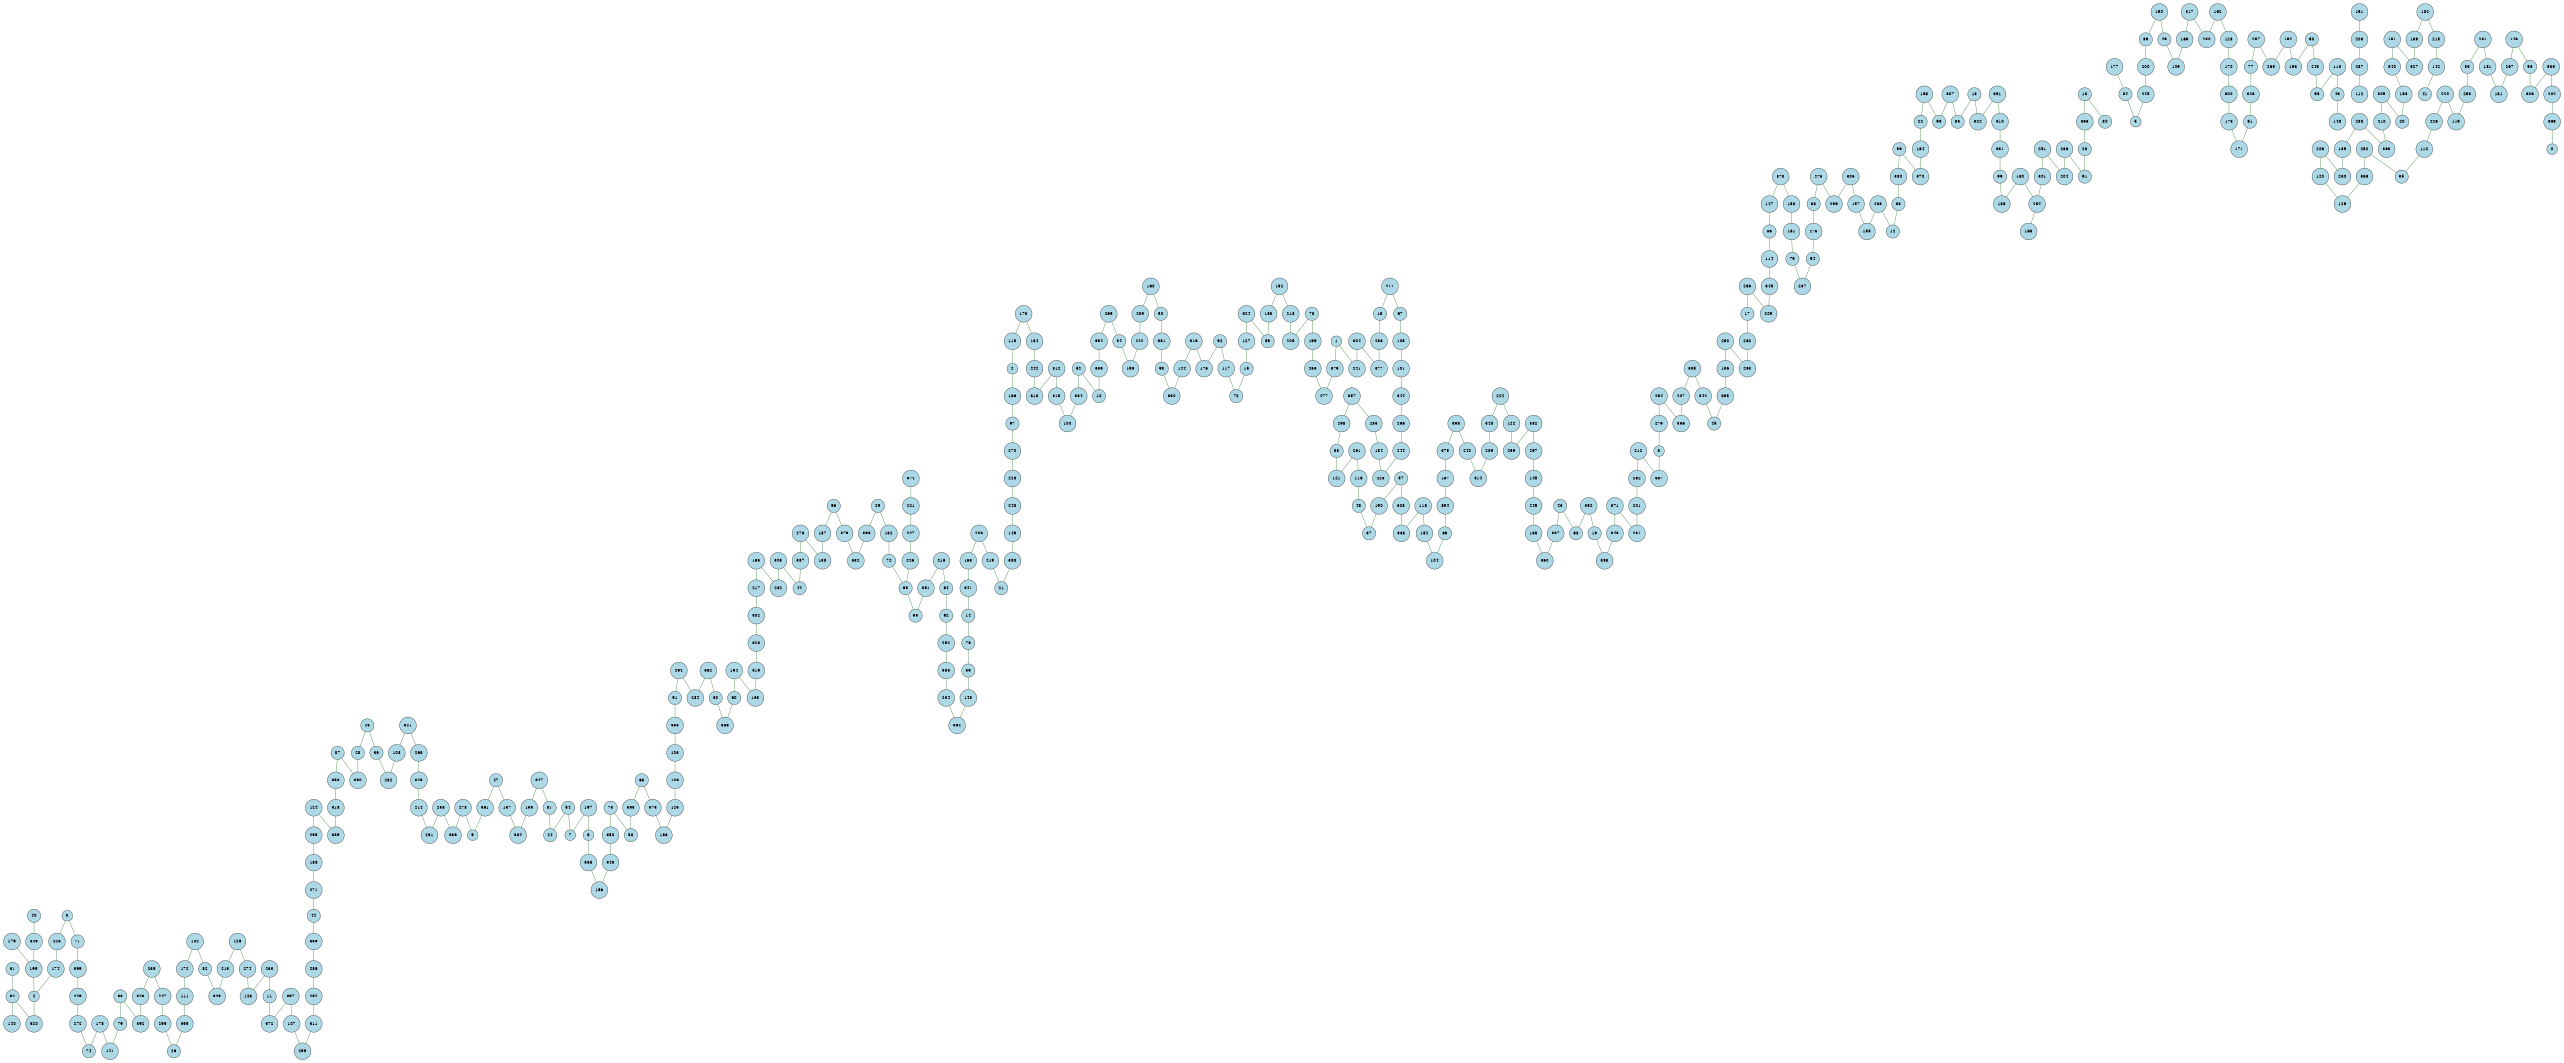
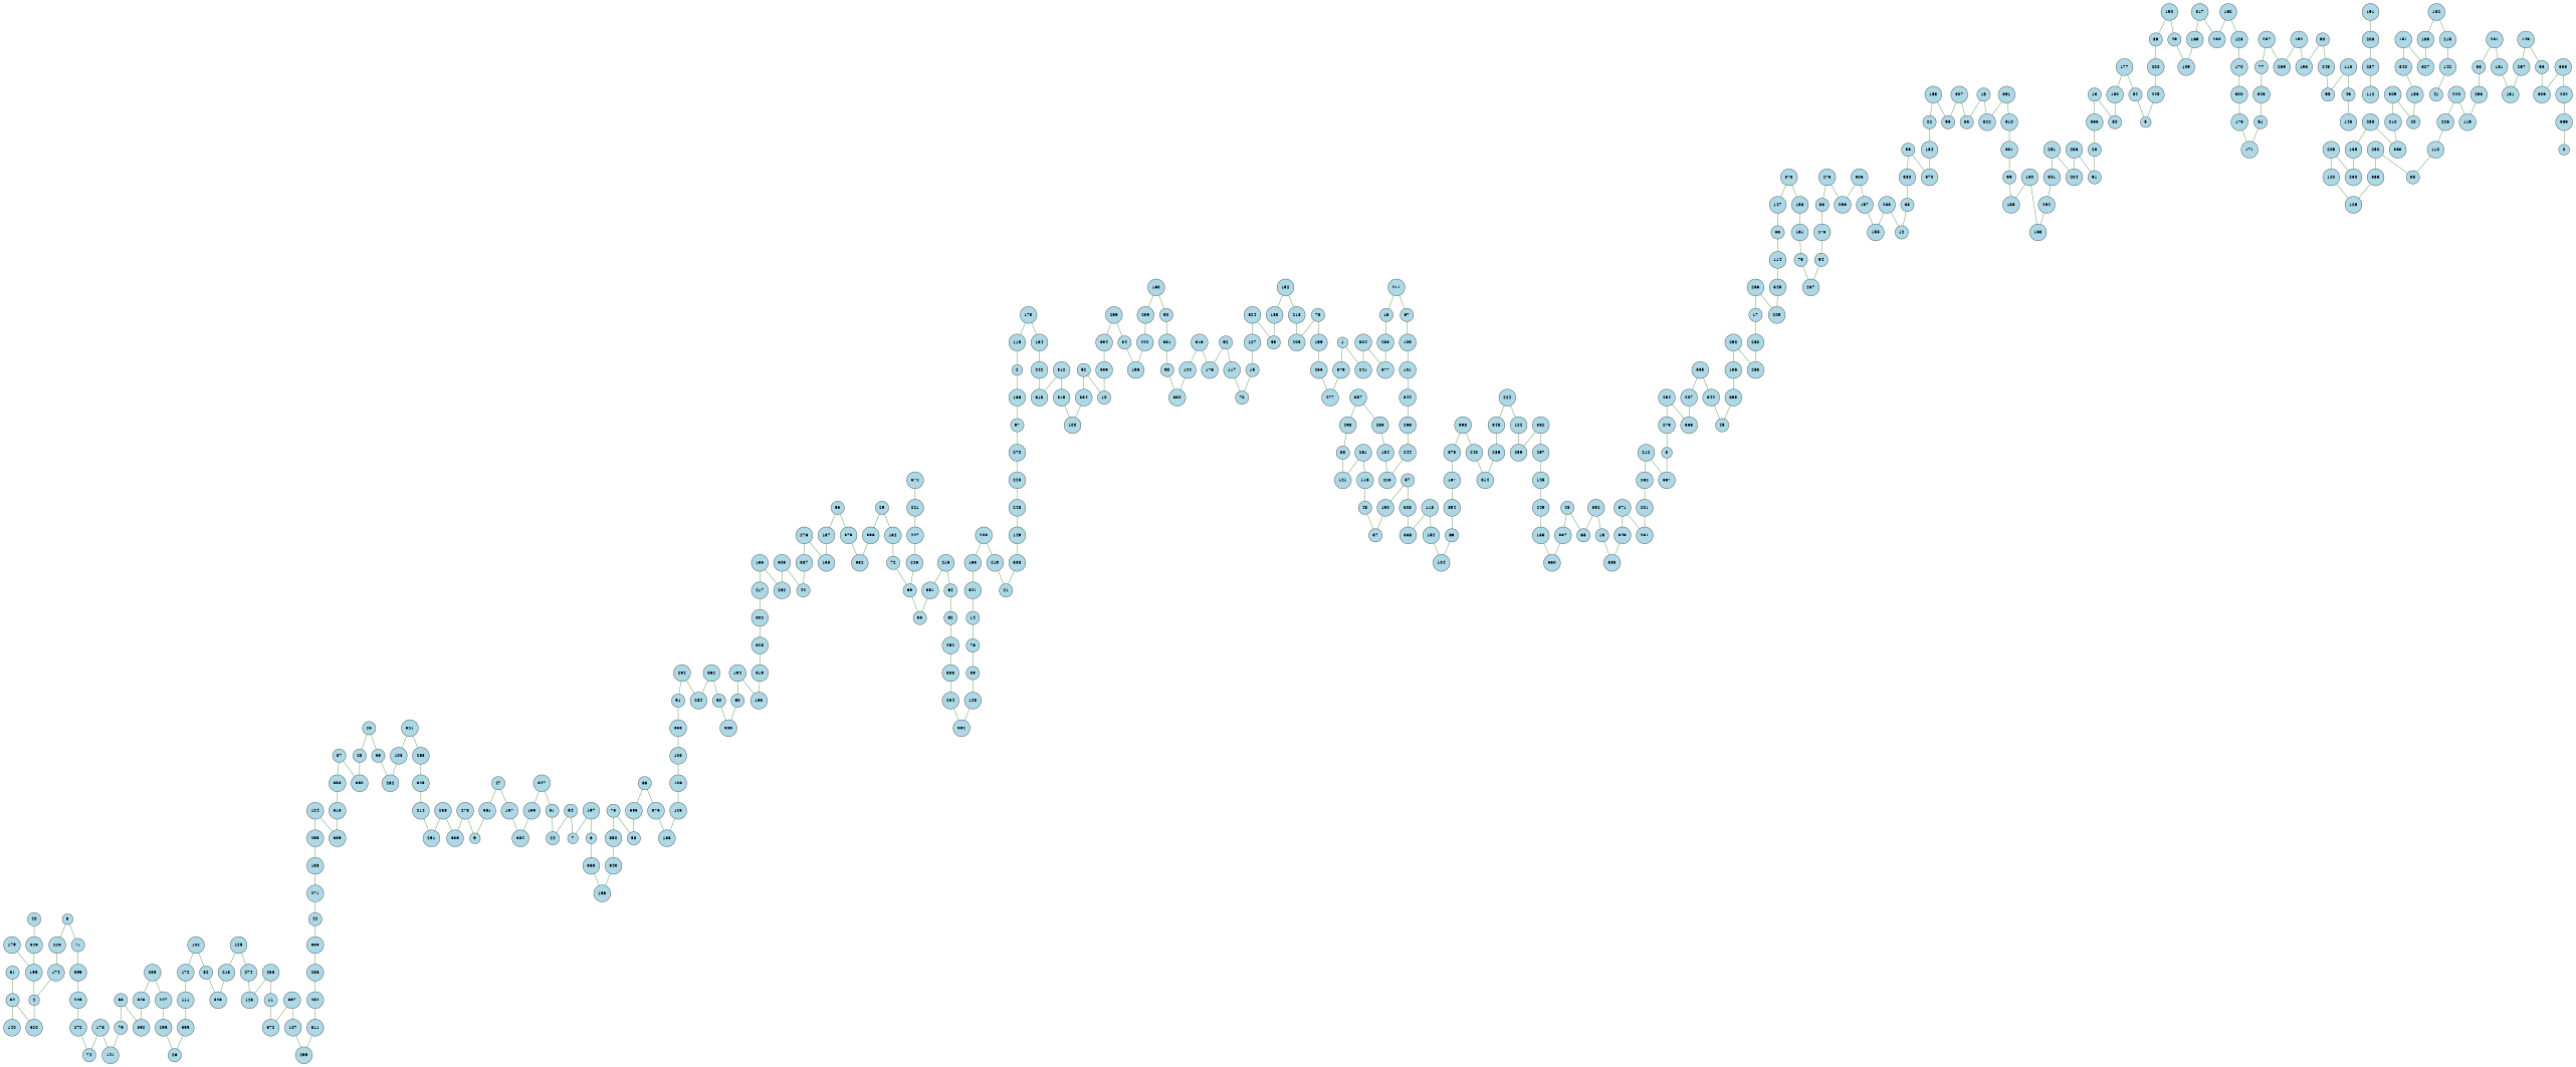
  graph {
    node [fillcolor=lightblue shape=circle style=filled]
    edge [color=darkgreen]
    32
    320
    140
    349
    195
    4
    174
    3
    71
    225
    399
    229
    178
    74
    141
    235
    323
    247
    392
    255
    31
    40
    36
    282
    311
    299
    26
    111
    355
    233
    11
    123
    372
    295
    188
    271
    44
    102
    172
    82
    329
    126
    274
    213
    73
    58
    350
    343
    79
    63
    361
    9
    28
    390
    321
    268
    108
    325
    214
    339
    103
    106
    125
    186
    208
    287
    112
    258
    291
    336
    160
    50
    239
    381
    222
    98
    66
    393
    373
    227
    246
    65
    55
    303
    232
    42
    25
    6
    368
    156
    34
    196
    56
    376
    187
    332
    138
    18
    322
    85
    54
    7
    24
    165
    217
    302
    328
    57
    308
    190
    338
    37
    2
    166
    97
    270
    47
    137
    384
    64
    62
    292
    385
    261
    121
    116
    48
    1
    241
    379
    277
    319
    133
    29
    132
    396
    72
    14
    76
    39
    148
    250
    366
    35
    129
    52
    10
    334
    100
    374
    221
    191
    391
    310
    331
    99
    276
    387
    272
    278
    87
    358
    318
    228
    248
    149
    105
    101
    344
    266
    382
    259
    297
    145
    194
    60
    386
    388
    30
    144
    330
    294
    51
    284
    353
    159
    177
+   180
    84
    80
    5
    249
    135
    360
    150
    49
    89
    109
    200
    286
    252
    312
    315
    313
    243
    95
    124
    389
    238
    12
    155
    257
    265
    77
    326
    234
    341
    21
    224
    348
    122
    289
    314
    398
    240
    375
    167
    163
    19
    383
    357
    298
    285
    88
    184
    364
    169
    351
    359
    210
    363
    269
    394
    107
    267
    131
    157
    362
    199
    253
    158
    161
    75
    237
    61
    134
    242
    345
    209
    352
    68
    173
    115
    347
    81
    220
    119
    226
    110
    83
    293
    198
    22
    93
    164
    370
    n277 [label=854]
    69
    104
    264
    356
    279
    8
    151
    327
    340
    153
    203
    219
    290
    263
    136
    395
    38
    130
    185
    168
    92
    117
    176
    70
    397
    365
    23
    91
    20
    197
    245
    86
    114
    223
    371
    231
    346
    317
    280
    275
    33
    296
    273
    94
    256
    17
    260
    78
    205
    154
    206
    230
    120
    218
    262
    201
    305
    45
    90
    193
    324
    127
    59
    15
    170
    300
    175
    171
    211
    16
    67
    283
    377
    118
    192
    335
    342
    207
    316
    380
    216
    288
    139
    307
    46
    143
    13
    304
    367
    146
    53
    306
    251
    204
    301
    254
    244
    378
    147
    113
    236
    281
    181
    142
    41
    182
    215
    189
    43
    337
    309
    212
    202
    369
    0
    183
    152
    333
    128
    162
    179
    96
    32 -- 320
    32 -- 140
    349 -- 195
    195 -- 4
    4 -- 320
    174 -- 4
    3 -- 71
    3 -- 225
    71 -- 399
    225 -- 174
    399 -- 229
    229 -- 272
    178 -- 74
    178 -- 141
    235 -- 323
    235 -- 247
    323 -- 392
    247 -- 255
    255 -- 26
    31 -- 32
    40 -- 349
    36 -- 282
    311 -- 299
    111 -- 355
    355 -- 26
    233 -- 11
    233 -- 123
    11 -- 372
    295 -- 188
    188 -- 271
    271 -- 44
    44 -- 339
    102 -- 172
    102 -- 82
    172 -- 111
    82 -- 329
    126 -- 274
    126 -- 213
    274 -- 123
    213 -- 329
    73 -- 58
    73 -- 350
    350 -- 343
    343 -- 156
    79 -- 141
    63 -- 392
    63 -- 79
    361 -- 9
    28 -- 390
    321 -- 268
    321 -- 108
    268 -- 325
    108 -- 282
    325 -- 214
    214 -- 291
    339 -- 286
    103 -- 106
    106 -- 125
    125 -- 186
    208 -- 287
    287 -- 112
    258 -- 291
    258 -- 336
    160 -- 50
    160 -- 239
    50 -- 381
    239 -- 222
    381 -- 98
    222 -- 196
    98 -- 330
    66 -- 393
    66 -- 373
    393 -- 58
    373 -- 186
    227 -- 246
    246 -- 65
    65 -- 55
    303 -- 232
    303 -- 42
    25 -- 36
    25 -- 28
    6 -- 368
    368 -- 156
    34 -- 196
    56 -- 376
    56 -- 187
    376 -- 332
    187 -- 138
    18 -- 322
    18 -- 85
    54 -- 7
    54 -- 24
    165 -- 232
    165 -- 217
    217 -- 302
    302 -- 328
    328 -- 319
    57 -- 308
    57 -- 190
    308 -- 338
    190 -- 37
    2 -- 166
    166 -- 97
    97 -- 270
    270 -- 228
    47 -- 361
    47 -- 137
    137 -- 384
    64 -- 62
    62 -- 292
    292 -- 385
    385 -- 234
    261 -- 121
    261 -- 116
    116 -- 48
    48 -- 37
    1 -- 241
    1 -- 379
    379 -- 277
    319 -- 133
    29 -- 132
    29 -- 396
    132 -- 72
    396 -- 332
    72 -- 65
    14 -- 76
    76 -- 39
    39 -- 148
    148 -- 364
    250 -- 366
    250 -- 35
    366 -- 129
    52 -- 10
    52 -- 334
    334 -- 100
    374 -- 221
    221 -- 227
    191 -- 208
    391 -- 322
    391 -- 310
    310 -- 331
    331 -- 99
    99 -- 185
    276 -- 138
    276 -- 387
    387 -- 42
    272 -- 74
    278 -- 9
    278 -- 336
    87 -- 390
    87 -- 358
    358 -- 318
    318 -- 389
    228 -- 248
    248 -- 149
    149 -- 388
    105 -- 101
    101 -- 344
    344 -- 266
    266 -- 244
    382 -- 259
    382 -- 297
    297 -- 145
    145 -- 249
    194 -- 133
    194 -- 60
    60 -- 386
    388 -- 21
    30 -- 386
    144 -- 330
    294 -- 51
    294 -- 284
    51 -- 353
    353 -- 103
    159 -- 384
+   177 -- 180
    177 -- 84
+   180 -- 80
    84 -- 5
    249 -- 135
    135 -- 360
    150 -- 49
    150 -- 89
    49 -- 109
    89 -- 200
    200 -- 245
    286 -- 252
    252 -- 311
    312 -- 315
    312 -- 313
    315 -- 100
    243 -- 95
    124 -- 295
    124 -- 389
    238 -- 12
    238 -- 155
    257 -- 265
    257 -- 77
    77 -- 326
    326 -- 61
    234 -- 364
    341 -- 14
    224 -- 348
    224 -- 122
    348 -- 289
    122 -- 259
    289 -- 314
    398 -- 240
    398 -- 375
    240 -- 314
    375 -- 167
    167 -- n277
    163 -- 341
    19 -- 383
    357 -- 298
    357 -- 285
    298 -- 88
    285 -- 184
    88 -- 121
    184 -- 223
    169 -- 109
    351 -- 55
    359 -- 10
    210 -- 363
    269 -- 34
    269 -- 394
    394 -- 359
    107 -- 299
    267 -- 131
    157 -- 155
    362 -- 30
    362 -- 284
    199 -- 253
    253 -- 277
    158 -- 161
    161 -- 75
    75 -- 237
    61 -- 171
    134 -- 242
    242 -- 313
    345 -- 209
    352 -- 19
    352 -- 68
    173 -- 134
    173 -- 115
    115 -- 2
    347 -- 159
    347 -- 81
    81 -- 24
    220 -- 119
    220 -- 226
    226 -- 110
    110 -- 35
    83 -- 293
    293 -- 119
    198 -- 22
    198 -- 93
    22 -- 164
    164 -- 370
    n277 -- 69
    69 -- 104
    264 -- 356
    264 -- 279
    279 -- 8
    8 -- 367
    151 -- 327
    151 -- 340
    340 -- 153
    153 -- 20
    203 -- 163
    203 -- 219
    219 -- 21
    290 -- 263
    290 -- 136
    136 -- 395
    395 -- 45
    38 -- 12
    130 -- 185
-   130 -- 254
+   130 -- 168
    92 -- 117
    92 -- 176
    117 -- 70
    397 -- 372
    397 -- 107
    365 -- 23
    23 -- 91
    197 -- 6
    197 -- 7
    245 -- 5
    86 -- 114
    114 -- 345
    371 -- 231
    371 -- 346
    346 -- 383
    317 -- 169
    317 -- 280
    275 -- 33
    275 -- 296
    33 -- 273
    273 -- 94
    94 -- 237
    256 -- 209
    256 -- 17
    17 -- 260
    260 -- 263
    78 -- 199
    78 -- 205
    154 -- 104
    206 -- 230
    206 -- 120
    120 -- 129
    218 -- 205
    262 -- 201
    201 -- 231
    305 -- 157
    305 -- 296
    90 -- 243
    90 -- 193
    324 -- 127
    324 -- 59
    127 -- 15
    15 -- 70
    170 -- 300
    300 -- 175
    175 -- 171
    211 -- 16
    211 -- 67
    16 -- 283
    67 -- 105
    283 -- 377
    118 -- 338
    118 -- 154
    192 -- 265
    192 -- 193
    335 -- 342
    335 -- 207
    342 -- 45
    207 -- 356
    316 -- 144
    316 -- 176
    380 -- 38
    216 -- 64
    216 -- 351
    288 -- 363
    288 -- 139
    139 -- 230
    307 -- 85
    307 -- 93
    46 -- 143
    13 -- 80
    13 -- 365
    304 -- 241
    304 -- 377
    146 -- 267
    146 -- 53
    53 -- 306
    251 -- 204
    251 -- 301
    301 -- 254
    254 -- 168
    244 -- 223
    378 -- 158
    378 -- 147
    147 -- 86
    113 -- 95
    113 -- 46
    236 -- 91
    236 -- 204
    281 -- 83
    281 -- 181
    181 -- 131
    142 -- 41
    182 -- 215
    182 -- 189
    215 -- 142
    189 -- 327
    43 -- 68
    43 -- 337
    337 -- 360
    309 -- 210
    309 -- 20
    212 -- 262
    212 -- 367
    202 -- 369
    369 -- 0
    183 -- 59
    152 -- 218
    152 -- 183
    333 -- 306
    333 -- 202
    128 -- 170
    162 -- 280
    162 -- 128
    179 -- 195
    96 -- 370
    96 -- 380
  }
